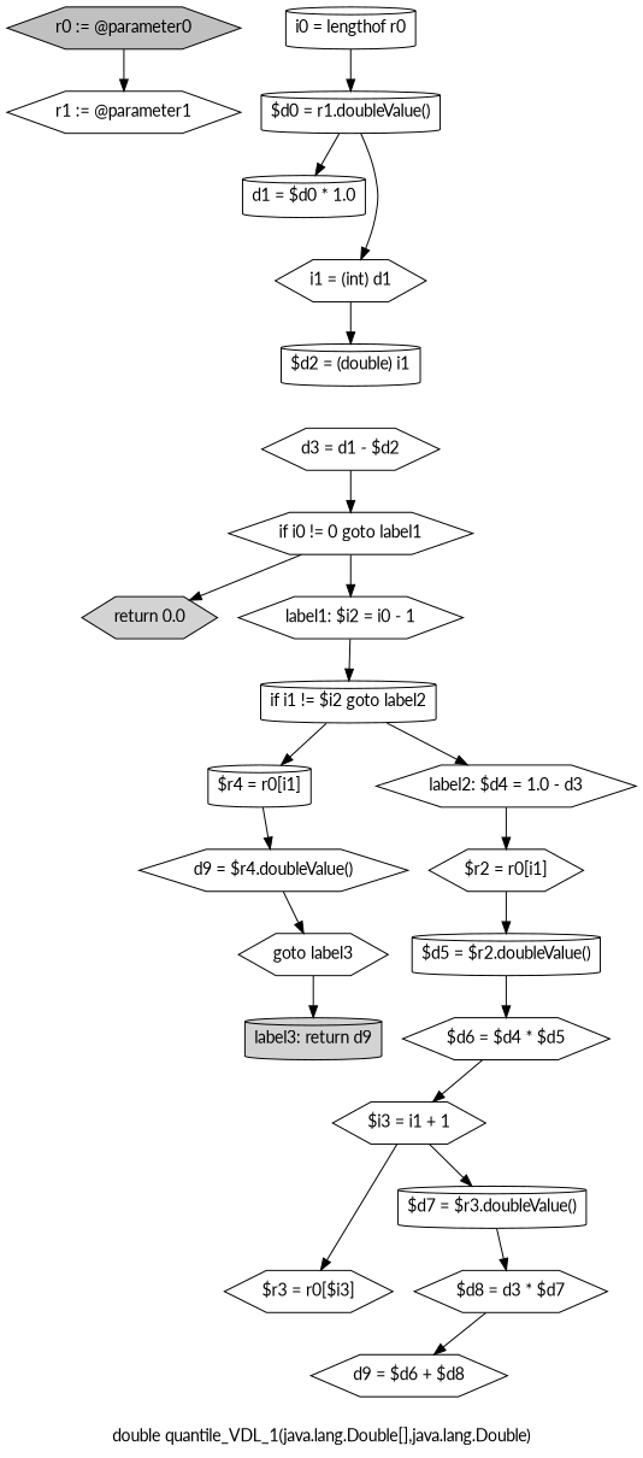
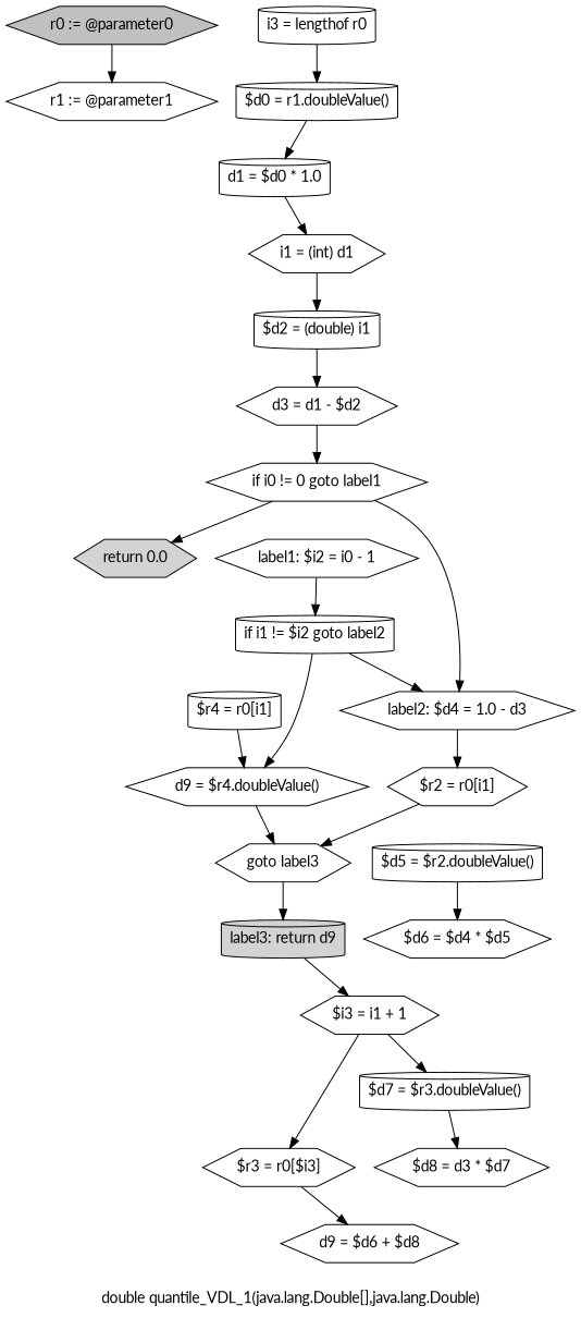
  digraph {
    fontname=Lato
    label="double quantile_VDL_1(java.lang.Double[],java.lang.Double)"
    node [fontname=Lato shape=hexagon]
    edge [fontname=Lato]
    n1 [fillcolor=gray label="r0 := @parameter0" style=filled]
    n2 [label="r1 := @parameter1"]
-   n3 [label="i0 = lengthof r0" shape=cylinder]
+   n3 [label="i3 = lengthof r0" shape=cylinder]
    n4 [label="$d0 = r1.doubleValue()" shape=cylinder]
    n5 [label="d1 = $d0 * 1.0" shape=cylinder]
    n6 [label="i1 = (int) d1"]
    n7 [label="$d2 = (double) i1" shape=cylinder]
    n8 [label="d3 = d1 - $d2"]
    n9 [label="if i0 != 0 goto label1"]
    n10 [fillcolor=lightgray label="return 0.0" style=filled]
    n11 [label="label1: $i2 = i0 - 1"]
    n12 [label="if i1 != $i2 goto label2" shape=cylinder]
    n13 [label="$r4 = r0[i1]" shape=cylinder]
    n14 [label="label2: $d4 = 1.0 - d3"]
    n15 [label="d9 = $r4.doubleValue()"]
    n16 [label="$r2 = r0[i1]"]
    n17 [label="goto label3"]
    n18 [label="$d5 = $r2.doubleValue()" shape=cylinder]
    n19 [fillcolor=lightgray label="label3: return d9" shape=cylinder style=filled]
    n20 [label="$d6 = $d4 * $d5"]
    n21 [label="$i3 = i1 + 1"]
    n22 [label="$r3 = r0[$i3]"]
    n23 [label="$d7 = $r3.doubleValue()" shape=cylinder]
    n24 [label="$d8 = d3 * $d7"]
    n25 [label="d9 = $d6 + $d8"]
    n1 -> n2
    n3 -> n4
    n4 -> n5
-   n4 -> n6
+   n5 -> n6
    n6 -> n7
+   n7 -> n8
    n8 -> n9
    n9 -> n10
-   n9 -> n11
+   n9 -> n14
    n11 -> n12
-   n12 -> n13
+   n12 -> n15
    n12 -> n14
    n13 -> n15
    n14 -> n16
    n15 -> n17
-   n16 -> n18
+   n16 -> n17
    n17 -> n19
    n18 -> n20
-   n20 -> n21
+   n19 -> n21
    n21 -> n22
    n21 -> n23
    n23 -> n24
-   n24 -> n25
+   n22 -> n25
  }
